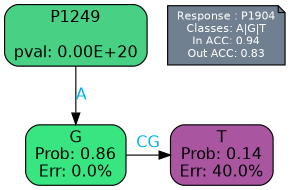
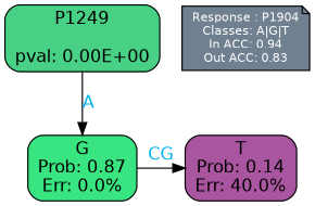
  digraph {
    ranksep=equally
    splines=polylines
    node [color=black fontname=helvetica shape=box style="filled, rounded"]
    edge [fontcolor=deepskyblue2 fontname=helvetica]
-   n1 [fillcolor="#39e581" label="G\nProb: 0.86\nErr: 0.0%"]
+   n1 [fillcolor="#39e581" label="G\nProb: 0.87\nErr: 0.0%"]
    n2 [fillcolor="#a955a0" label="T\nProb: 0.14\nErr: 40.0%"]
    n3 [align=left fillcolor=slategray fontcolor=white fontsize=10 label="Response : P1904\nClasses: A|G|T\nIn ACC: 0.94\nOut ACC: 0.83\n" shape=note style=filled]
-   n4 [fillcolor="#48d085" label="P1249\n\npval: 0.00E+20"]
+   n4 [fillcolor="#48d085" label="P1249\n\npval: 0.00E+00"]
    subgraph sub_1 {
      rank=same
      n1
      n2
    }
    subgraph sub_2 {
      rank=same
      n3
      n4
    }
    n1 -> n2 [label=CG]
    n4 -> n1 [label=A]
  }
